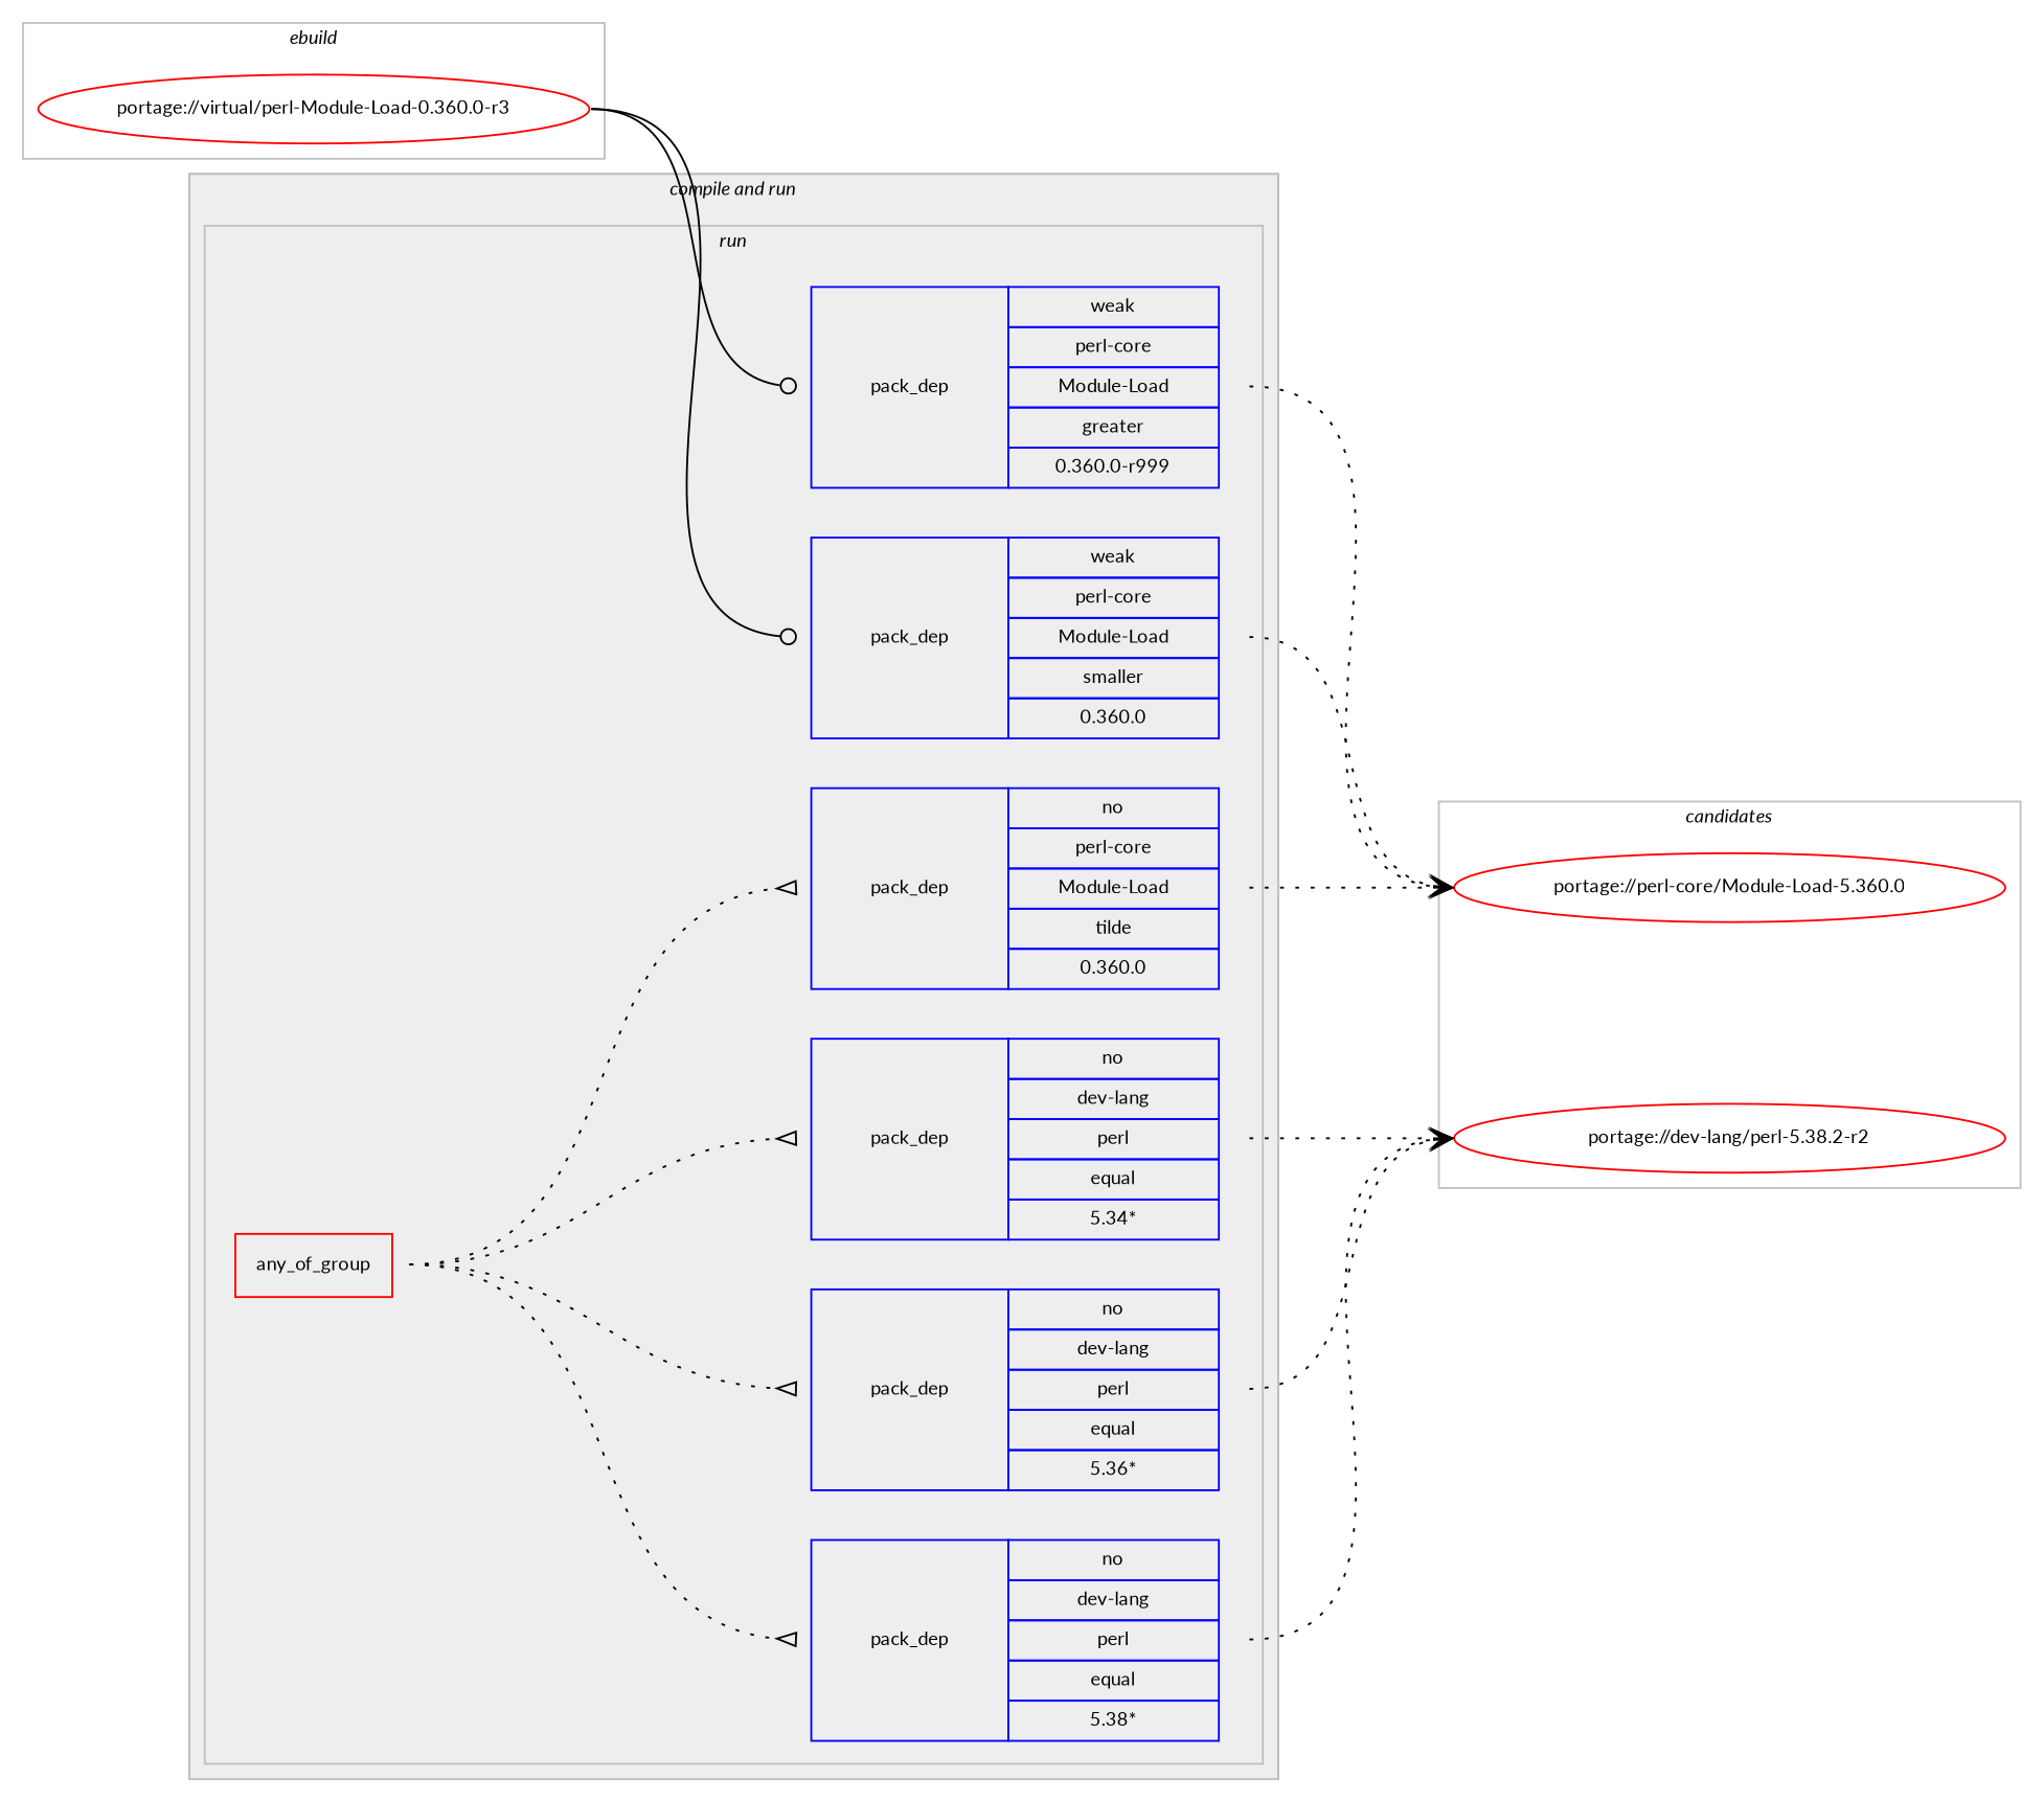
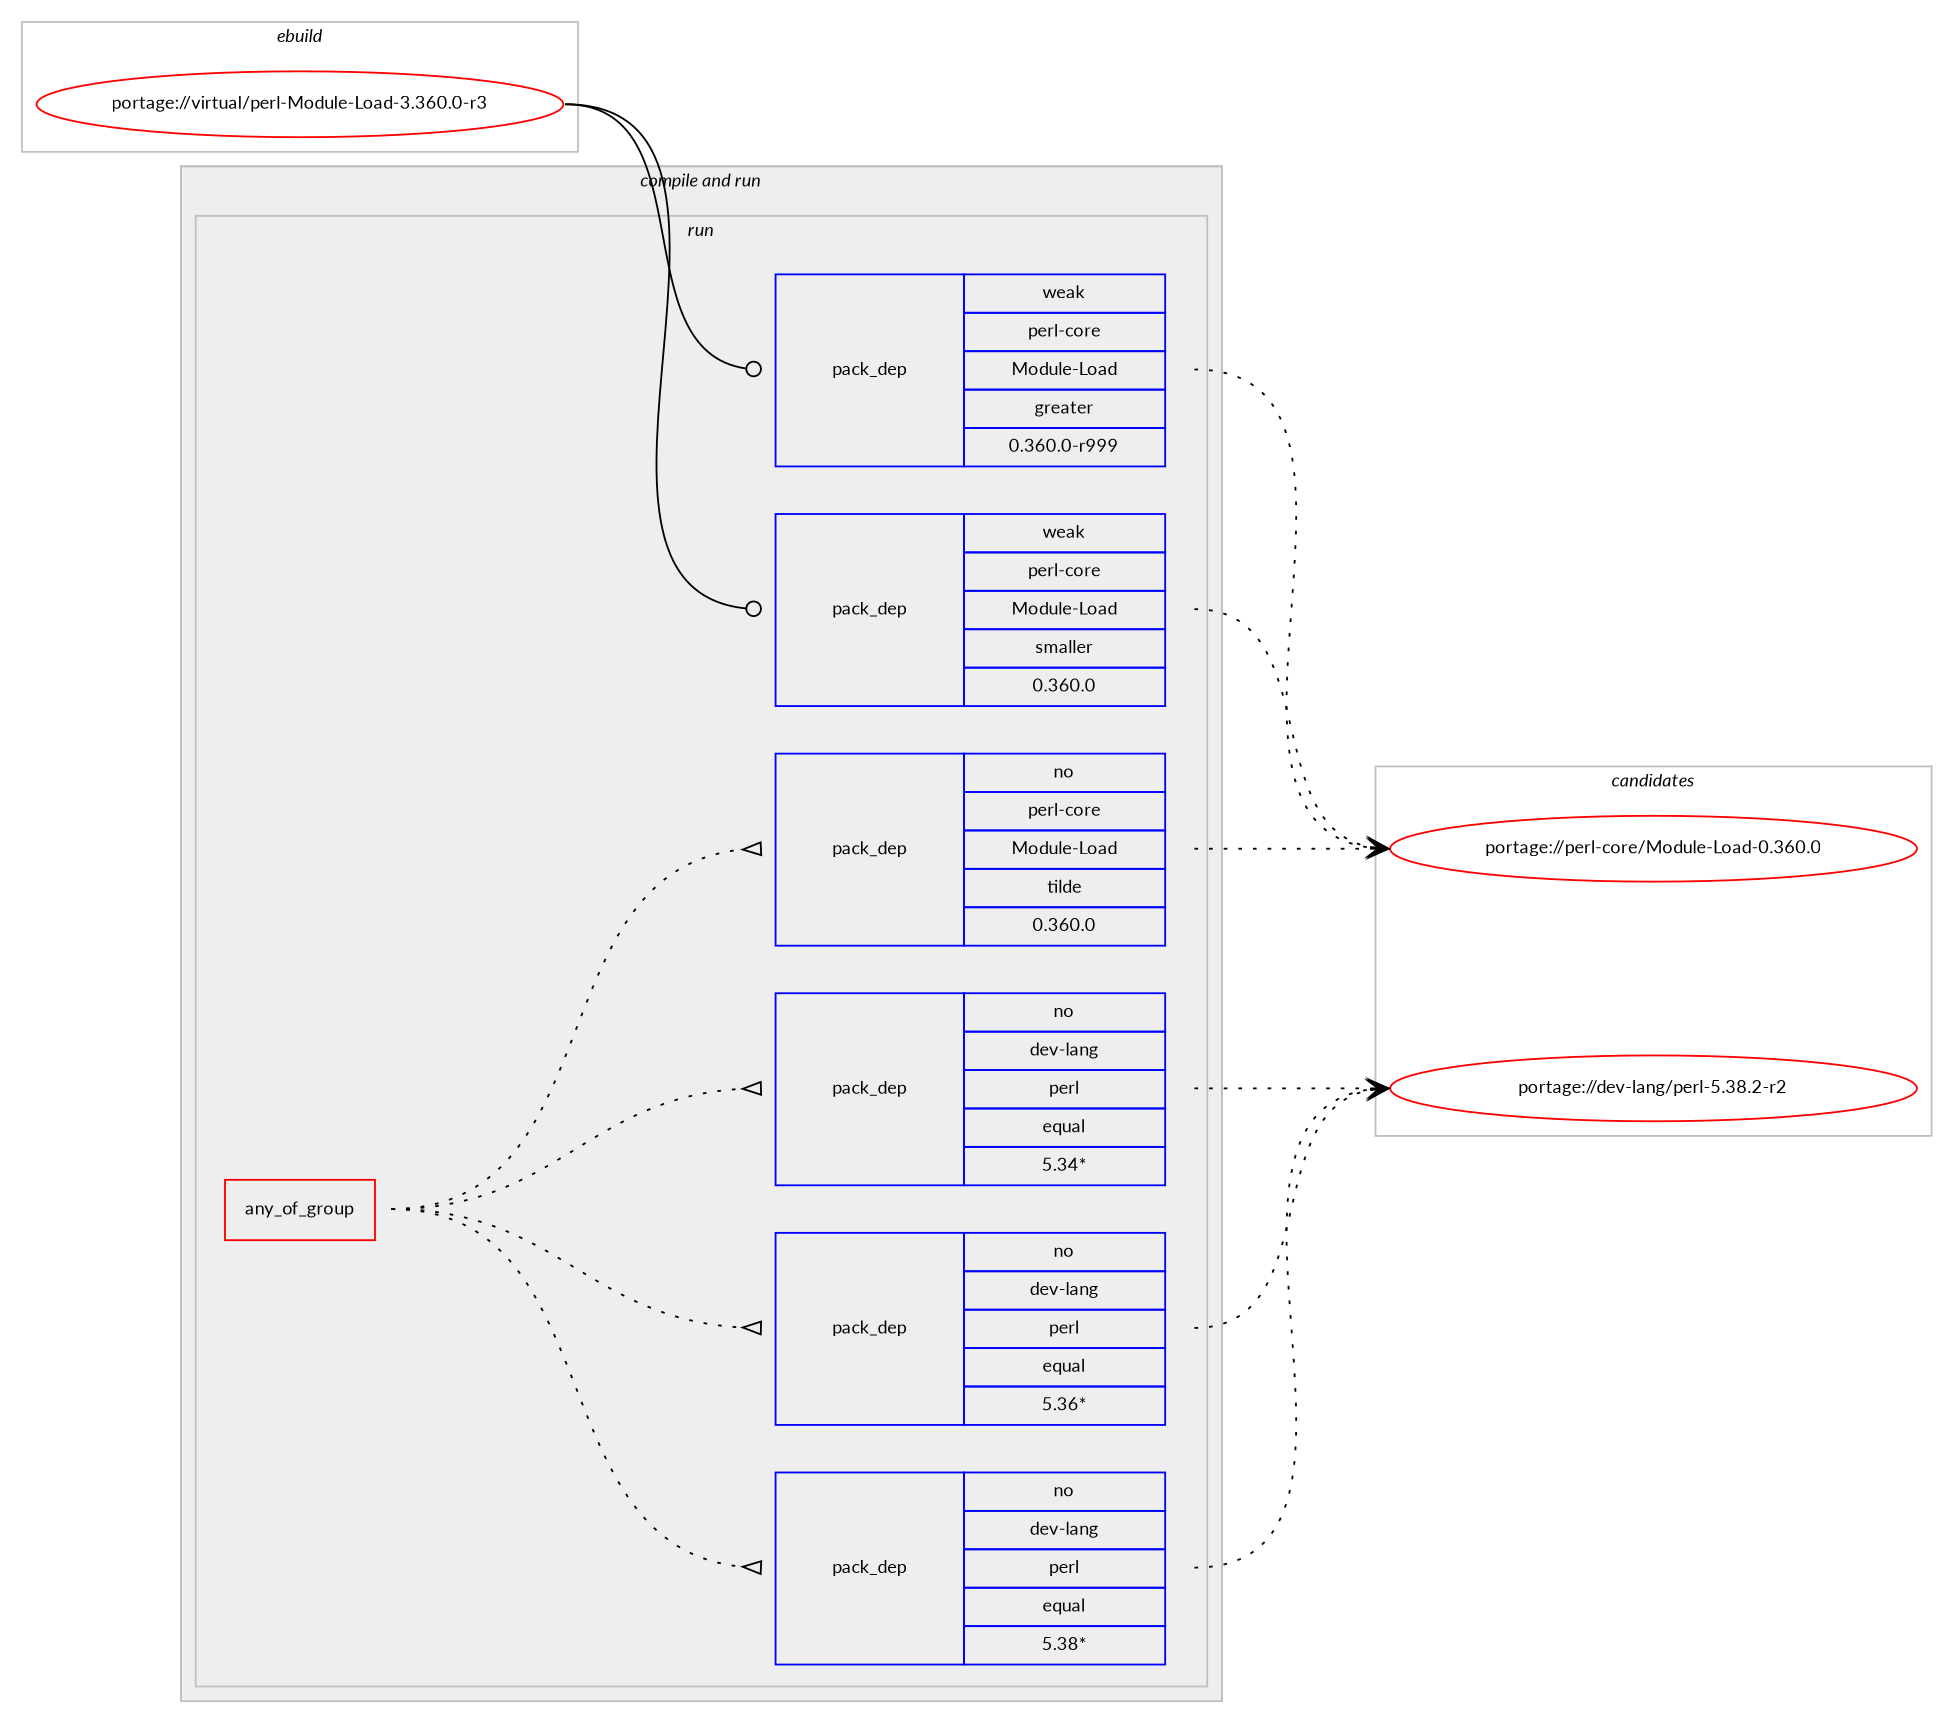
  digraph {
    compound=true
    concentrate=true
    fontname=Lato
    fontsize=10
    newrank=true
    rankdir=LR
    ranksep=1.5
    node [color=blue fontname=Lato fontsize=10 shape=none]
    edge [arrowhead=vee fontname=Lato headport=w style=dotted tailport=e weight=20]
-   n1 [color=red label="portage://virtual/perl-Module-Load-0.360.0-r3" width=4 shape=""]
+   n1 [color=red label="portage://virtual/perl-Module-Load-3.360.0-r3" width=4 shape=""]
    n2 [label=<<TABLE BORDER="0" CELLBORDER="1" CELLSPACING="0" CELLPADDING="4" WIDTH="220"><TR><TD ROWSPAN="6" CELLPADDING="30">pack_dep</TD></TR><TR><TD WIDTH="110">no</TD></TR><TR><TD>dev-lang</TD></TR><TR><TD>perl</TD></TR><TR><TD>equal</TD></TR><TR><TD>5.38*</TD></TR></TABLE>>]
    n3 [label=<<TABLE BORDER="0" CELLBORDER="1" CELLSPACING="0" CELLPADDING="4" WIDTH="220"><TR><TD ROWSPAN="6" CELLPADDING="30">pack_dep</TD></TR><TR><TD WIDTH="110">no</TD></TR><TR><TD>dev-lang</TD></TR><TR><TD>perl</TD></TR><TR><TD>equal</TD></TR><TR><TD>5.36*</TD></TR></TABLE>>]
    n4 [label=<<TABLE BORDER="0" CELLBORDER="1" CELLSPACING="0" CELLPADDING="4" WIDTH="220"><TR><TD ROWSPAN="6" CELLPADDING="30">pack_dep</TD></TR><TR><TD WIDTH="110">no</TD></TR><TR><TD>dev-lang</TD></TR><TR><TD>perl</TD></TR><TR><TD>equal</TD></TR><TR><TD>5.34*</TD></TR></TABLE>>]
    n5 [label=<<TABLE BORDER="0" CELLBORDER="1" CELLSPACING="0" CELLPADDING="4" WIDTH="220"><TR><TD ROWSPAN="6" CELLPADDING="30">pack_dep</TD></TR><TR><TD WIDTH="110">no</TD></TR><TR><TD>perl-core</TD></TR><TR><TD>Module-Load</TD></TR><TR><TD>tilde</TD></TR><TR><TD>0.360.0</TD></TR></TABLE>>]
    n6 [color=red label=<<TABLE BORDER="0" CELLBORDER="1" CELLSPACING="0" CELLPADDING="4"><TR><TD CELLPADDING="10">any_of_group</TD></TR></TABLE>>]
    n7 [label=<<TABLE BORDER="0" CELLBORDER="1" CELLSPACING="0" CELLPADDING="4" WIDTH="220"><TR><TD ROWSPAN="6" CELLPADDING="30">pack_dep</TD></TR><TR><TD WIDTH="110">weak</TD></TR><TR><TD>perl-core</TD></TR><TR><TD>Module-Load</TD></TR><TR><TD>greater</TD></TR><TR><TD>0.360.0-r999</TD></TR></TABLE>>]
    n8 [label=<<TABLE BORDER="0" CELLBORDER="1" CELLSPACING="0" CELLPADDING="4" WIDTH="220"><TR><TD ROWSPAN="6" CELLPADDING="30">pack_dep</TD></TR><TR><TD WIDTH="110">weak</TD></TR><TR><TD>perl-core</TD></TR><TR><TD>Module-Load</TD></TR><TR><TD>smaller</TD></TR><TR><TD>0.360.0</TD></TR></TABLE>>]
    n9 [color=red label="portage://dev-lang/perl-5.38.2-r2" width=4 shape=""]
-   n10 [color=red label="portage://perl-core/Module-Load-5.360.0" width=4 shape=""]
+   n10 [color=red label="portage://perl-core/Module-Load-0.360.0" width=4 shape=""]
    subgraph cluster_1 {
      color=gray
      label=<<i>ebuild</i>>
      rank=same
      n1
    }
    subgraph cluster_2 {
      color=gray
      label=<<i>dependencies</i>>
      subgraph cluster_3 {
        color=gray
        fillcolor="#eeeeee"
        label=<<i>compile</i>>
        style=filled
      }
      subgraph cluster_4 {
        color=gray
        fillcolor="#eeeeee"
        label=<<i>compile and run</i>>
        style=filled
      }
      subgraph cluster_5 {
        color=gray
        fillcolor="#eeeeee"
        label=<<i>run</i>>
        style=filled
        subgraph sub_6 {
          color=gray
          fillcolor="#eeeeee"
          label=<<i>run</i>>
          style=filled
          n6
          subgraph sub_7 {
            color=gray
            fillcolor="#eeeeee"
            label=<<i>run</i>>
            style=filled
            n2
          }
          subgraph sub_8 {
            color=gray
            fillcolor="#eeeeee"
            label=<<i>run</i>>
            style=filled
            n3
          }
          subgraph sub_9 {
            color=gray
            fillcolor="#eeeeee"
            label=<<i>run</i>>
            style=filled
            n4
          }
          subgraph sub_10 {
            color=gray
            fillcolor="#eeeeee"
            label=<<i>run</i>>
            style=filled
            n5
          }
        }
        subgraph sub_11 {
          color=gray
          fillcolor="#eeeeee"
          label=<<i>run</i>>
          style=filled
          n7
        }
        subgraph sub_12 {
          color=gray
          fillcolor="#eeeeee"
          label=<<i>run</i>>
          style=filled
          n8
        }
      }
    }
    subgraph cluster_13 {
      color=gray
      label=<<i>candidates</i>>
      rank=same
      subgraph sub_14 {
        color=black
        label=<<i>candidates</i>>
        nodesep=1
        rank=same
        n9
      }
      subgraph sub_15 {
        color=black
        label=<<i>candidates</i>>
        nodesep=1
        rank=same
        n9
      }
      subgraph sub_16 {
        color=black
        label=<<i>candidates</i>>
        nodesep=1
        rank=same
        n9
      }
      subgraph sub_17 {
        color=black
        label=<<i>candidates</i>>
        nodesep=1
        rank=same
        n10
      }
      subgraph sub_18 {
        color=black
        label=<<i>candidates</i>>
        nodesep=1
        rank=same
        n10
      }
      subgraph sub_19 {
        color=black
        label=<<i>candidates</i>>
        nodesep=1
        rank=same
        n10
      }
    }
    n1 -> n7 [arrowhead=odot style=solid]
    n1 -> n8 [arrowhead=odot style=solid]
    n2 -> n9 [weight=100]
    n3 -> n9 [weight=100]
    n4 -> n9 [weight=100]
    n5 -> n10 [weight=100]
    n6 -> n2 [arrowhead=oinv]
    n6 -> n3 [arrowhead=oinv]
    n6 -> n4 [arrowhead=oinv]
    n6 -> n5 [arrowhead=oinv]
    n7 -> n10 [weight=100]
    n8 -> n10 [weight=100]
  }
